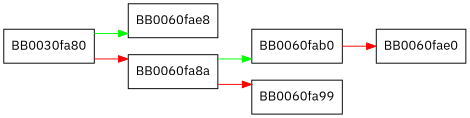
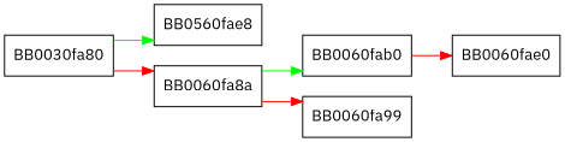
  digraph {
    fontname="IBM Plex Sans"
    rankdir=LR
    splines=ortho
    node [fontname="IBM Plex Sans" shape=box]
    edge [color=red fontname="IBM Plex Sans"]
    n1 [label=BB0030fa80]
-   BB0060fae8
+   BB0060fae8 [label=BB0560fae8]
    BB0060fa8a
    BB0060fab0
    BB0060fa99
    BB0060fae0
    n1 -> BB0060fae8 [color=green]
    n1 -> BB0060fa8a
    BB0060fa8a -> BB0060fab0 [color=green]
    BB0060fa8a -> BB0060fa99
    BB0060fab0 -> BB0060fae0
  }
